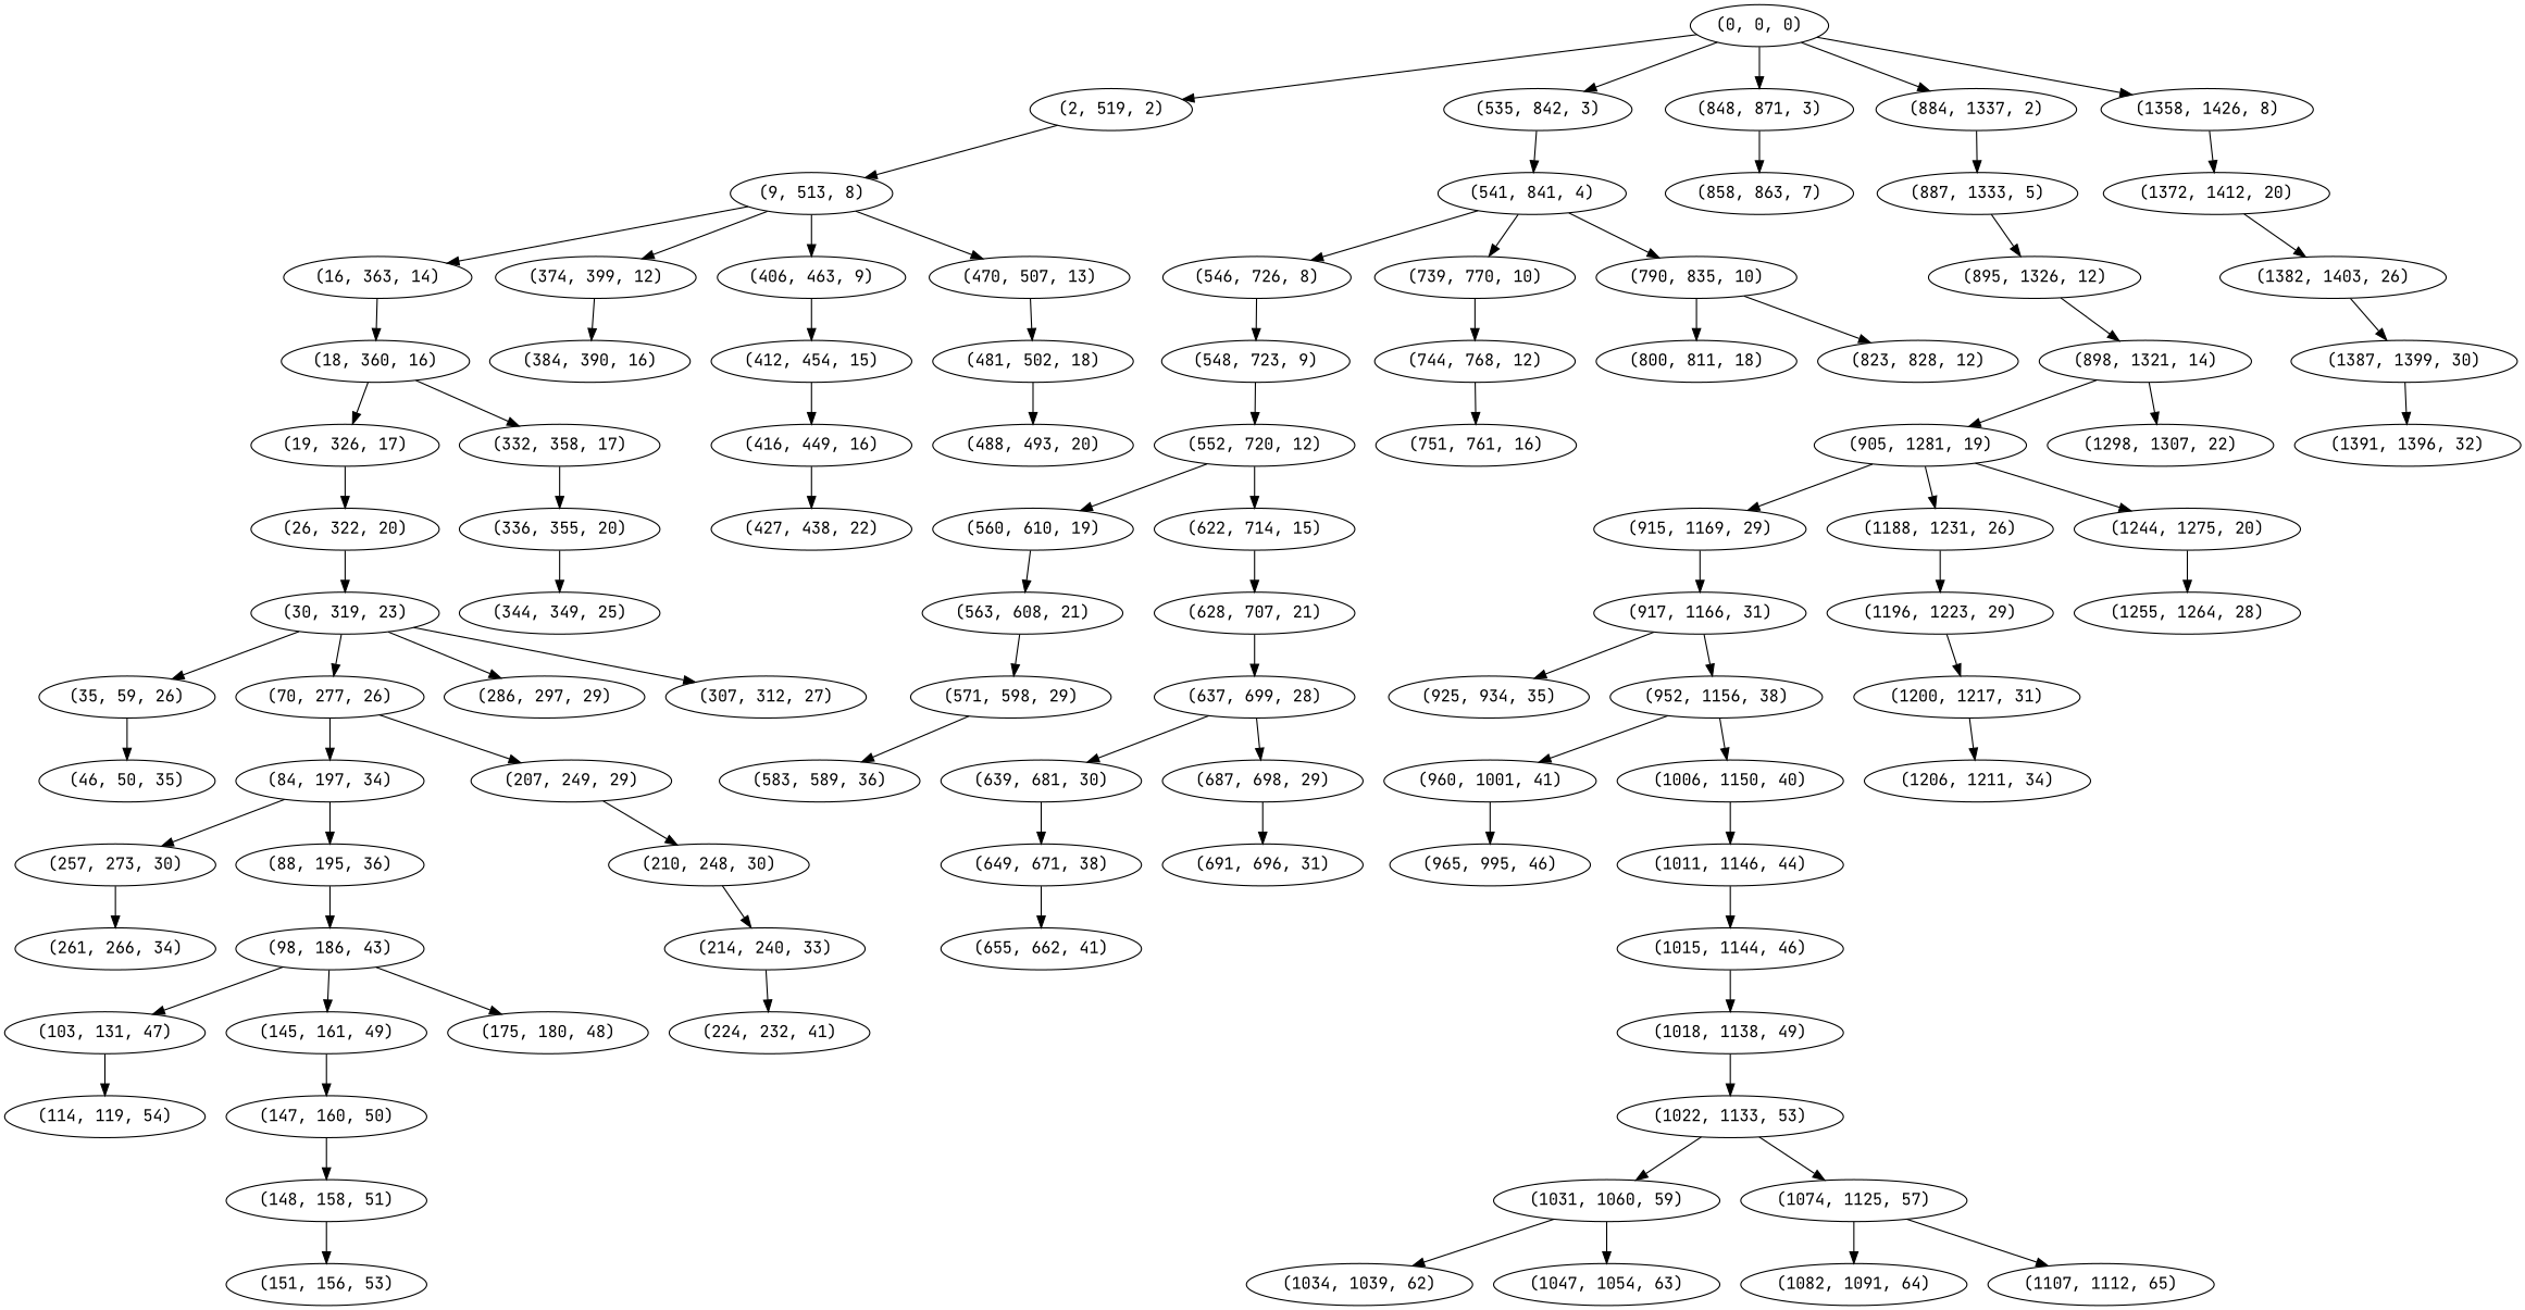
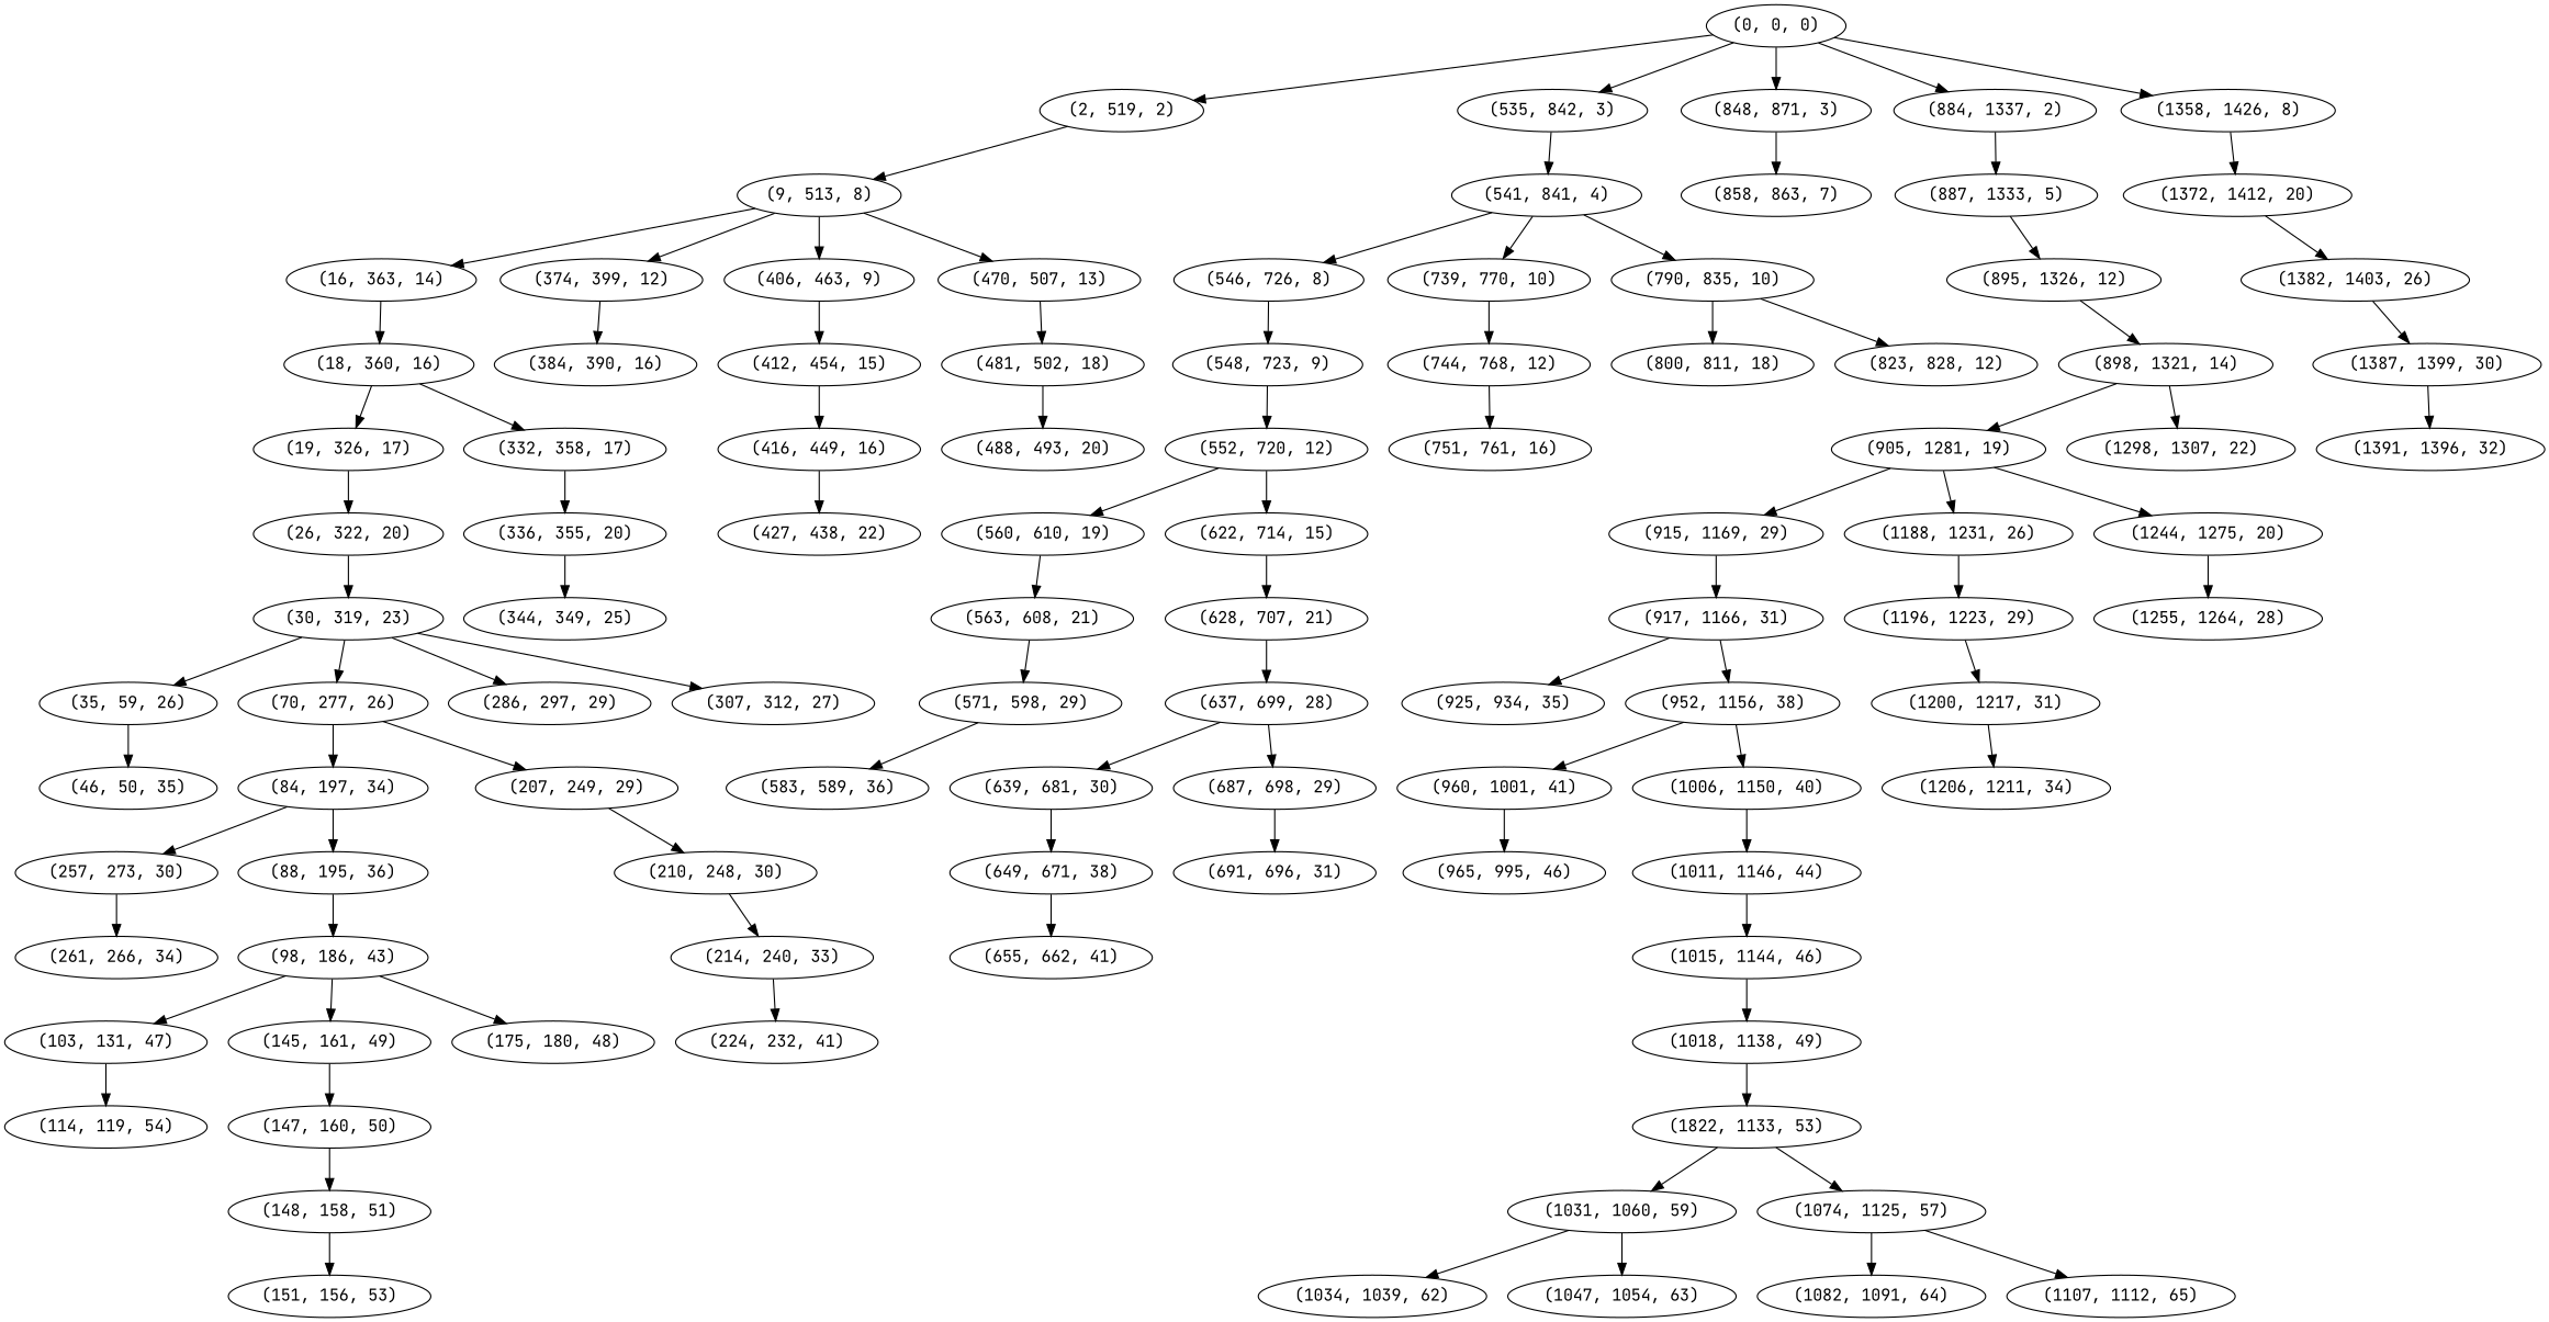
  digraph {
    fontname="JetBrains Mono"
    node [fontname="JetBrains Mono"]
    edge [fontname="JetBrains Mono"]
    "(0, 0, 0)"
    "(2, 519, 2)"
    "(535, 842, 3)"
    "(848, 871, 3)"
    "(884, 1337, 2)"
    "(1358, 1426, 8)"
    "(9, 513, 8)"
    "(541, 841, 4)"
    "(858, 863, 7)"
    "(887, 1333, 5)"
    "(1372, 1412, 20)"
    "(16, 363, 14)"
    "(374, 399, 12)"
    "(406, 463, 9)"
    "(470, 507, 13)"
    "(18, 360, 16)"
    "(384, 390, 16)"
    "(412, 454, 15)"
    "(481, 502, 18)"
    "(19, 326, 17)"
    "(332, 358, 17)"
    "(26, 322, 20)"
    "(336, 355, 20)"
    "(30, 319, 23)"
    "(35, 59, 26)"
    "(70, 277, 26)"
    "(286, 297, 29)"
    "(307, 312, 27)"
    "(46, 50, 35)"
    "(84, 197, 34)"
    "(207, 249, 29)"
    "(257, 273, 30)"
    "(88, 195, 36)"
    "(210, 248, 30)"
    "(261, 266, 34)"
    "(98, 186, 43)"
    "(103, 131, 47)"
    "(145, 161, 49)"
    "(175, 180, 48)"
    "(114, 119, 54)"
    "(147, 160, 50)"
    "(148, 158, 51)"
    "(151, 156, 53)"
    "(214, 240, 33)"
    "(224, 232, 41)"
    "(344, 349, 25)"
    "(416, 449, 16)"
    "(427, 438, 22)"
    "(488, 493, 20)"
    "(546, 726, 8)"
    "(739, 770, 10)"
    "(790, 835, 10)"
    "(548, 723, 9)"
    "(744, 768, 12)"
    "(800, 811, 18)"
    "(823, 828, 12)"
    "(552, 720, 12)"
    "(560, 610, 19)"
    "(622, 714, 15)"
    "(563, 608, 21)"
    "(628, 707, 21)"
    "(571, 598, 29)"
    "(583, 589, 36)"
    "(637, 699, 28)"
    "(639, 681, 30)"
    "(687, 698, 29)"
    "(649, 671, 38)"
    "(691, 696, 31)"
    "(655, 662, 41)"
    "(751, 761, 16)"
    "(895, 1326, 12)"
    "(898, 1321, 14)"
    "(905, 1281, 19)"
    "(1298, 1307, 22)"
    "(915, 1169, 29)"
    "(1188, 1231, 26)"
    "(1244, 1275, 20)"
    "(917, 1166, 31)"
    "(1196, 1223, 29)"
    "(1255, 1264, 28)"
    "(925, 934, 35)"
    "(952, 1156, 38)"
    "(960, 1001, 41)"
    "(1006, 1150, 40)"
    "(965, 995, 46)"
    "(1011, 1146, 44)"
    "(1015, 1144, 46)"
    "(1018, 1138, 49)"
-   "(1022, 1133, 53)"
+   "(1022, 1133, 53)" [label="(1822, 1133, 53)"]
    "(1031, 1060, 59)"
    "(1074, 1125, 57)"
    "(1034, 1039, 62)"
    "(1047, 1054, 63)"
    "(1082, 1091, 64)"
    "(1107, 1112, 65)"
    "(1200, 1217, 31)"
    "(1206, 1211, 34)"
    "(1382, 1403, 26)"
    "(1387, 1399, 30)"
    "(1391, 1396, 32)"
    "(0, 0, 0)" -> "(2, 519, 2)"
    "(0, 0, 0)" -> "(535, 842, 3)"
    "(0, 0, 0)" -> "(848, 871, 3)"
    "(0, 0, 0)" -> "(884, 1337, 2)"
    "(0, 0, 0)" -> "(1358, 1426, 8)"
    "(2, 519, 2)" -> "(9, 513, 8)"
    "(535, 842, 3)" -> "(541, 841, 4)"
    "(848, 871, 3)" -> "(858, 863, 7)"
    "(884, 1337, 2)" -> "(887, 1333, 5)"
    "(1358, 1426, 8)" -> "(1372, 1412, 20)"
    "(9, 513, 8)" -> "(16, 363, 14)"
    "(9, 513, 8)" -> "(374, 399, 12)"
    "(9, 513, 8)" -> "(406, 463, 9)"
    "(9, 513, 8)" -> "(470, 507, 13)"
    "(541, 841, 4)" -> "(546, 726, 8)"
    "(541, 841, 4)" -> "(739, 770, 10)"
    "(541, 841, 4)" -> "(790, 835, 10)"
    "(887, 1333, 5)" -> "(895, 1326, 12)"
    "(1372, 1412, 20)" -> "(1382, 1403, 26)"
    "(16, 363, 14)" -> "(18, 360, 16)"
    "(374, 399, 12)" -> "(384, 390, 16)"
    "(406, 463, 9)" -> "(412, 454, 15)"
    "(470, 507, 13)" -> "(481, 502, 18)"
    "(18, 360, 16)" -> "(19, 326, 17)"
    "(18, 360, 16)" -> "(332, 358, 17)"
    "(412, 454, 15)" -> "(416, 449, 16)"
    "(481, 502, 18)" -> "(488, 493, 20)"
    "(19, 326, 17)" -> "(26, 322, 20)"
    "(332, 358, 17)" -> "(336, 355, 20)"
    "(26, 322, 20)" -> "(30, 319, 23)"
    "(336, 355, 20)" -> "(344, 349, 25)"
    "(30, 319, 23)" -> "(35, 59, 26)"
    "(30, 319, 23)" -> "(70, 277, 26)"
    "(30, 319, 23)" -> "(286, 297, 29)"
    "(30, 319, 23)" -> "(307, 312, 27)"
    "(35, 59, 26)" -> "(46, 50, 35)"
    "(70, 277, 26)" -> "(84, 197, 34)"
    "(70, 277, 26)" -> "(207, 249, 29)"
    "(84, 197, 34)" -> "(257, 273, 30)"
    "(84, 197, 34)" -> "(88, 195, 36)"
    "(207, 249, 29)" -> "(210, 248, 30)"
    "(257, 273, 30)" -> "(261, 266, 34)"
    "(88, 195, 36)" -> "(98, 186, 43)"
    "(210, 248, 30)" -> "(214, 240, 33)"
    "(98, 186, 43)" -> "(103, 131, 47)"
    "(98, 186, 43)" -> "(145, 161, 49)"
    "(98, 186, 43)" -> "(175, 180, 48)"
    "(103, 131, 47)" -> "(114, 119, 54)"
    "(145, 161, 49)" -> "(147, 160, 50)"
    "(147, 160, 50)" -> "(148, 158, 51)"
    "(148, 158, 51)" -> "(151, 156, 53)"
    "(214, 240, 33)" -> "(224, 232, 41)"
    "(416, 449, 16)" -> "(427, 438, 22)"
    "(546, 726, 8)" -> "(548, 723, 9)"
    "(739, 770, 10)" -> "(744, 768, 12)"
    "(790, 835, 10)" -> "(800, 811, 18)"
    "(790, 835, 10)" -> "(823, 828, 12)"
    "(548, 723, 9)" -> "(552, 720, 12)"
    "(744, 768, 12)" -> "(751, 761, 16)"
    "(552, 720, 12)" -> "(560, 610, 19)"
    "(552, 720, 12)" -> "(622, 714, 15)"
    "(560, 610, 19)" -> "(563, 608, 21)"
    "(622, 714, 15)" -> "(628, 707, 21)"
    "(563, 608, 21)" -> "(571, 598, 29)"
    "(628, 707, 21)" -> "(637, 699, 28)"
    "(571, 598, 29)" -> "(583, 589, 36)"
    "(637, 699, 28)" -> "(639, 681, 30)"
    "(637, 699, 28)" -> "(687, 698, 29)"
    "(639, 681, 30)" -> "(649, 671, 38)"
    "(687, 698, 29)" -> "(691, 696, 31)"
    "(649, 671, 38)" -> "(655, 662, 41)"
    "(895, 1326, 12)" -> "(898, 1321, 14)"
    "(898, 1321, 14)" -> "(905, 1281, 19)"
    "(898, 1321, 14)" -> "(1298, 1307, 22)"
    "(905, 1281, 19)" -> "(915, 1169, 29)"
    "(905, 1281, 19)" -> "(1188, 1231, 26)"
    "(905, 1281, 19)" -> "(1244, 1275, 20)"
    "(915, 1169, 29)" -> "(917, 1166, 31)"
    "(1188, 1231, 26)" -> "(1196, 1223, 29)"
    "(1244, 1275, 20)" -> "(1255, 1264, 28)"
    "(917, 1166, 31)" -> "(925, 934, 35)"
    "(917, 1166, 31)" -> "(952, 1156, 38)"
    "(1196, 1223, 29)" -> "(1200, 1217, 31)"
    "(952, 1156, 38)" -> "(960, 1001, 41)"
    "(952, 1156, 38)" -> "(1006, 1150, 40)"
    "(960, 1001, 41)" -> "(965, 995, 46)"
    "(1006, 1150, 40)" -> "(1011, 1146, 44)"
    "(1011, 1146, 44)" -> "(1015, 1144, 46)"
    "(1015, 1144, 46)" -> "(1018, 1138, 49)"
    "(1018, 1138, 49)" -> "(1022, 1133, 53)"
    "(1022, 1133, 53)" -> "(1031, 1060, 59)"
    "(1022, 1133, 53)" -> "(1074, 1125, 57)"
    "(1031, 1060, 59)" -> "(1034, 1039, 62)"
    "(1031, 1060, 59)" -> "(1047, 1054, 63)"
    "(1074, 1125, 57)" -> "(1082, 1091, 64)"
    "(1074, 1125, 57)" -> "(1107, 1112, 65)"
    "(1200, 1217, 31)" -> "(1206, 1211, 34)"
    "(1382, 1403, 26)" -> "(1387, 1399, 30)"
    "(1387, 1399, 30)" -> "(1391, 1396, 32)"
  }
